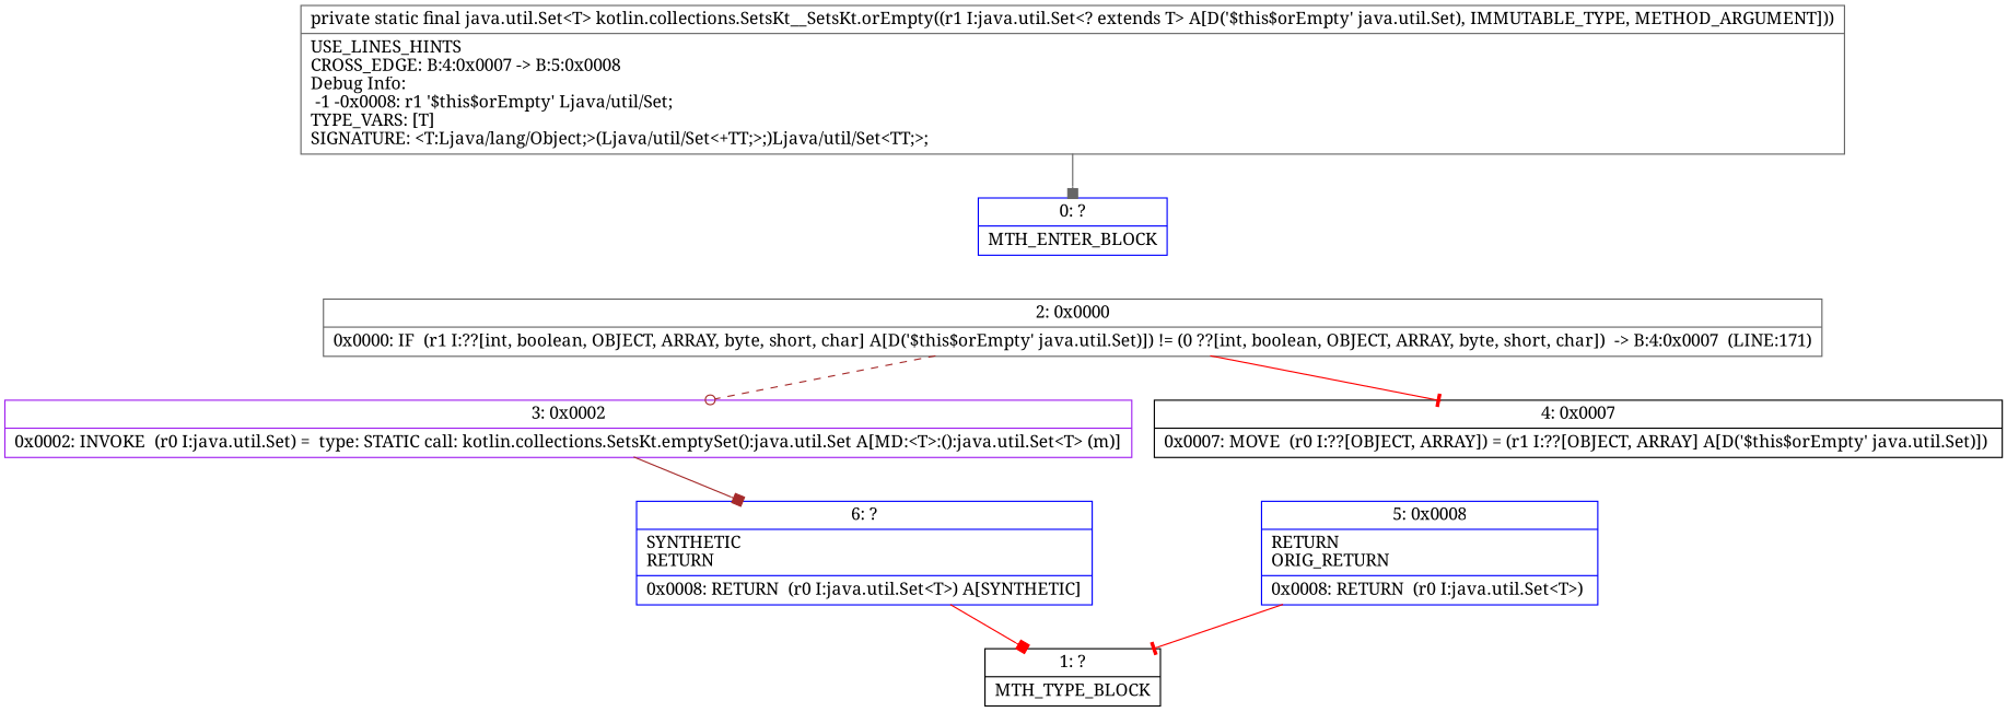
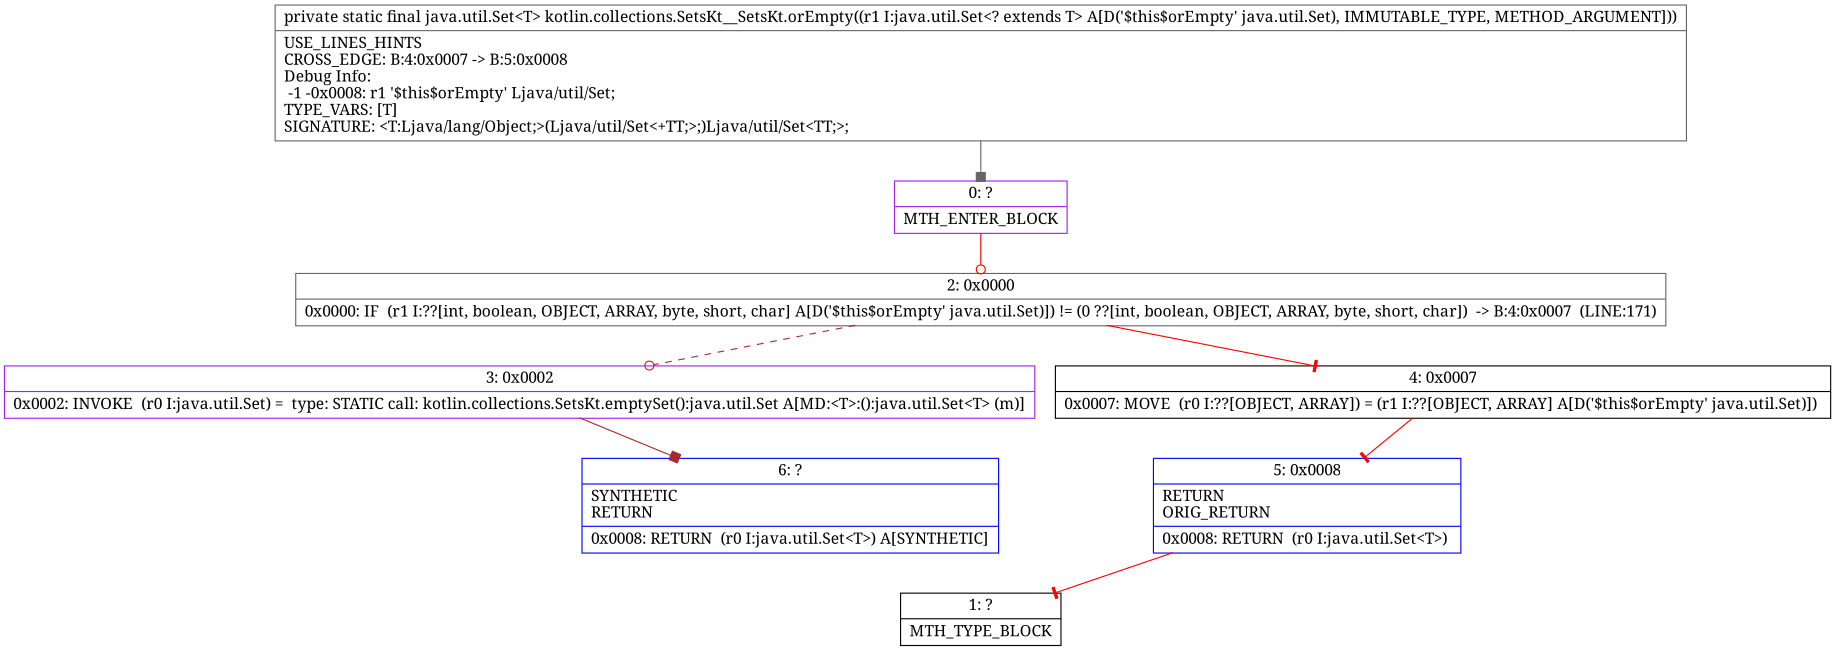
  digraph {
    fontname="Noto Serif"
    node [color=purple fontname="Noto Serif" shape=record]
    edge [arrowhead=tee color=red fontname="Noto Serif"]
-   n1 [color=blue label="{0\:\ ?|MTH_ENTER_BLOCK\l}"]
+   n1 [label="{0\:\ ?|MTH_ENTER_BLOCK\l}"]
    n2 [color=gray40 label="{2\:\ 0x0000|0x0000: IF  (r1 I:??[int, boolean, OBJECT, ARRAY, byte, short, char] A[D('$this$orEmpty' java.util.Set)]) != (0 ??[int, boolean, OBJECT, ARRAY, byte, short, char])  \-\> B:4:0x0007  (LINE:171)\l}"]
    n3 [label="{3\:\ 0x0002|0x0002: INVOKE  (r0 I:java.util.Set) =  type: STATIC call: kotlin.collections.SetsKt.emptySet():java.util.Set A[MD:\<T\>:():java.util.Set\<T\> (m)]\l}"]
    n4 [color=black label="{4\:\ 0x0007|0x0007: MOVE  (r0 I:??[OBJECT, ARRAY]) = (r1 I:??[OBJECT, ARRAY] A[D('$this$orEmpty' java.util.Set)]) \l}"]
    n5 [color=blue label="{6\:\ ?|SYNTHETIC\lRETURN\l|0x0008: RETURN  (r0 I:java.util.Set\<T\>) A[SYNTHETIC]\l}"]
    n6 [color=blue label="{5\:\ 0x0008|RETURN\lORIG_RETURN\l|0x0008: RETURN  (r0 I:java.util.Set\<T\>) \l}"]
    n7 [color=black label="{1\:\ ?|MTH_TYPE_BLOCK\l}"]
    n8 [color=gray40 label="{private static final java.util.Set\<T\> kotlin.collections.SetsKt__SetsKt.orEmpty((r1 I:java.util.Set\<? extends T\> A[D('$this$orEmpty' java.util.Set), IMMUTABLE_TYPE, METHOD_ARGUMENT]))  | USE_LINES_HINTS\lCROSS_EDGE: B:4:0x0007 \-\> B:5:0x0008\lDebug Info:\l  \-1 \-0x0008: r1 '$this$orEmpty' Ljava\/util\/Set;\lTYPE_VARS: [T]\lSIGNATURE: \<T:Ljava\/lang\/Object;\>(Ljava\/util\/Set\<+TT;\>;)Ljava\/util\/Set\<TT;\>;\l}"]
+   n1 -> n2 [arrowhead=odot]
    n2 -> n3 [arrowhead=odot color=brown style=dashed]
    n2 -> n4
    n3 -> n5 [arrowhead=box color=brown]
-   n5 -> n7 [arrowhead=box]
+   n4 -> n6
    n6 -> n7
    n8 -> n1 [arrowhead=box color=gray40]
  }
